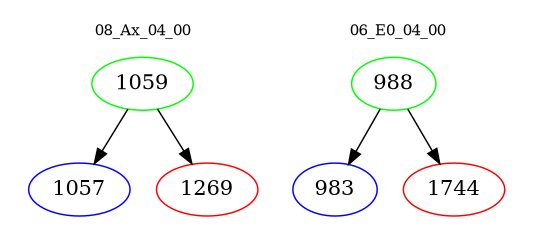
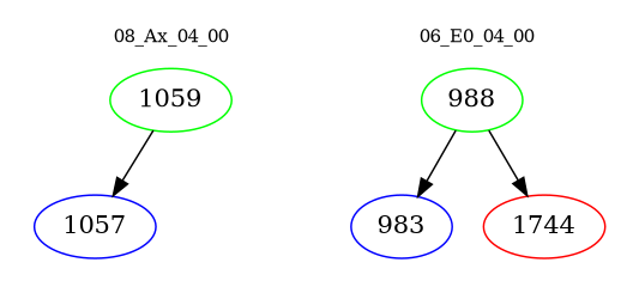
  digraph {
    node [color=green]
    edge [color=black]
    n1 [label=1059]
    n2 [color=blue label=1057]
-   n3 [color=red label=1269]
    n4 [label=988]
    n5 [color=blue label=983]
    n6 [color=red label=1744]
    subgraph cluster_1 {
      color=white
      fontsize=10
      label="08_Ax_04_00"
      n1
      n2
-     n3
    }
    subgraph cluster_2 {
      color=white
      fontsize=10
      label="06_E0_04_00"
      n4
      n5
      n6
    }
    n1 -> n2
-   n1 -> n3
    n4 -> n5
    n4 -> n6
  }
